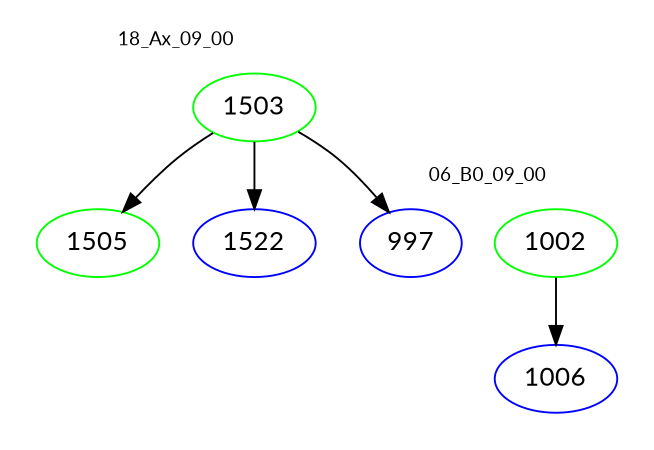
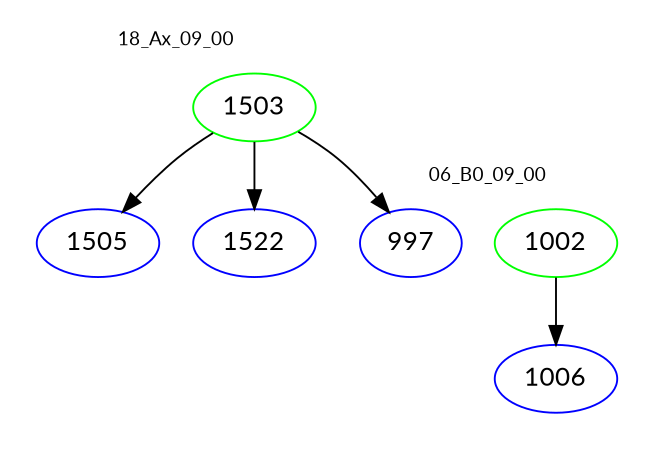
  digraph {
    fontname=Lato
    node [color=blue fontname=Lato]
    edge [color=black fontname=Lato]
    n1 [color=green label=1503]
-   n2 [color=green label=1505]
+   n2 [label=1505]
    n3 [label=1522]
    n4 [color=green label=1002]
    n5 [label=997]
    n6 [label=1006]
    subgraph cluster_1 {
      color=white
      fontsize=10
      label="18_Ax_09_00"
      n1
      n2
      n3
    }
    subgraph cluster_2 {
      color=white
      fontsize=10
      label="06_B0_09_00"
      n4
      n5
      n6
    }
    n1 -> n2
    n1 -> n3
    n1 -> n5
    n4 -> n6
  }
